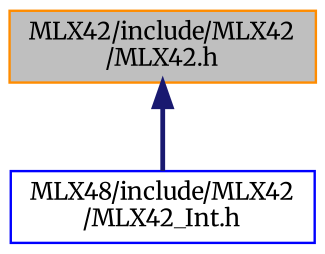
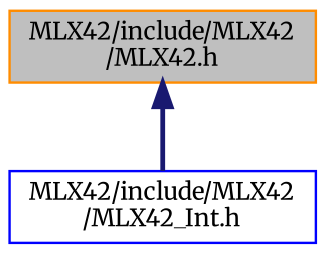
  digraph {
    fontname=Merriweather
    node [fontname=Merriweather fontsize=10 shape=record style=filled]
    n1 [color=darkorange fillcolor=grey75 fontcolor=black height=0.2 label="MLX42/include/MLX42\l/MLX42.h" width=0.4]
-   n2 [color=blue fillcolor=white height=0.2 label="MLX48/include/MLX42\l/MLX42_Int.h" width=0.4]
+   n2 [color=blue fillcolor=white height=0.2 label="MLX42/include/MLX42\l/MLX42_Int.h" width=0.4]
    n1 -> n2 [color=midnightblue dir=back fontname=Merriweather fontsize=10 labelfontname=Helvetica labelfontsize=10 style=bold]
  }
